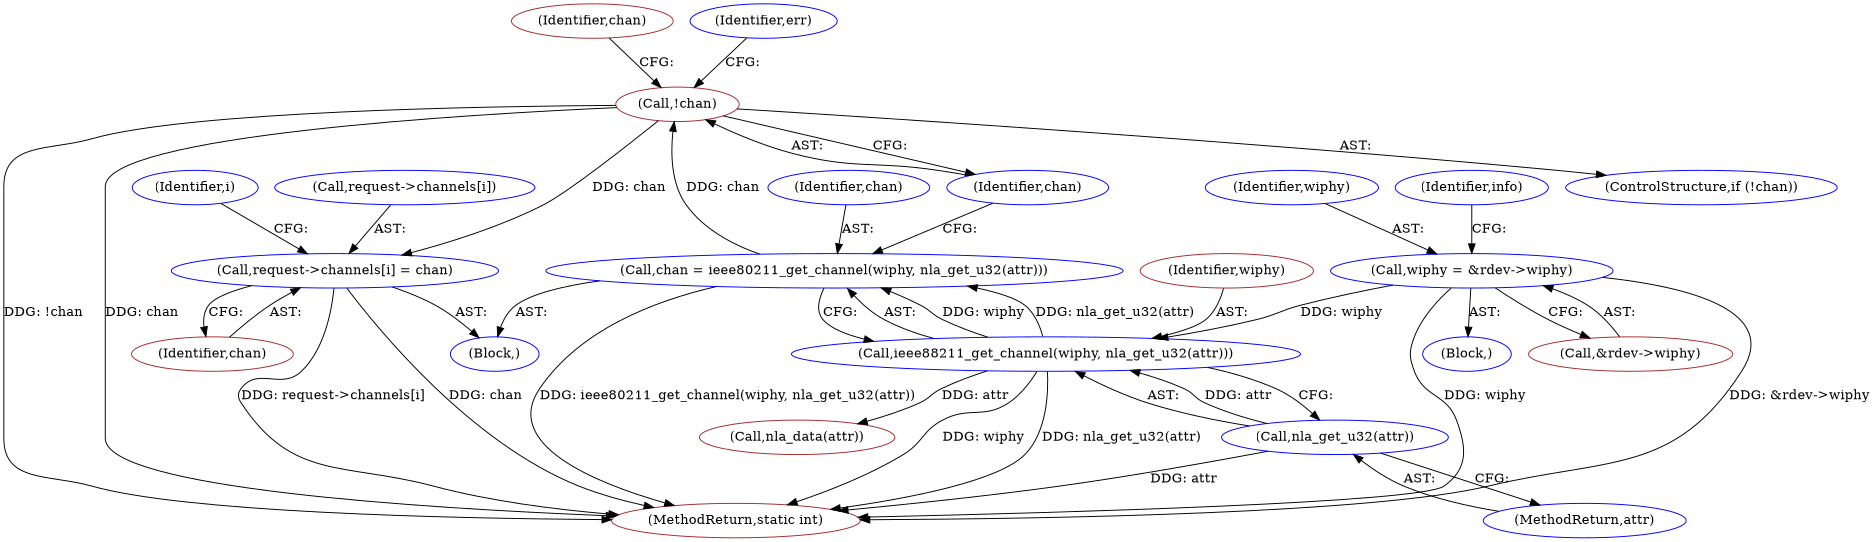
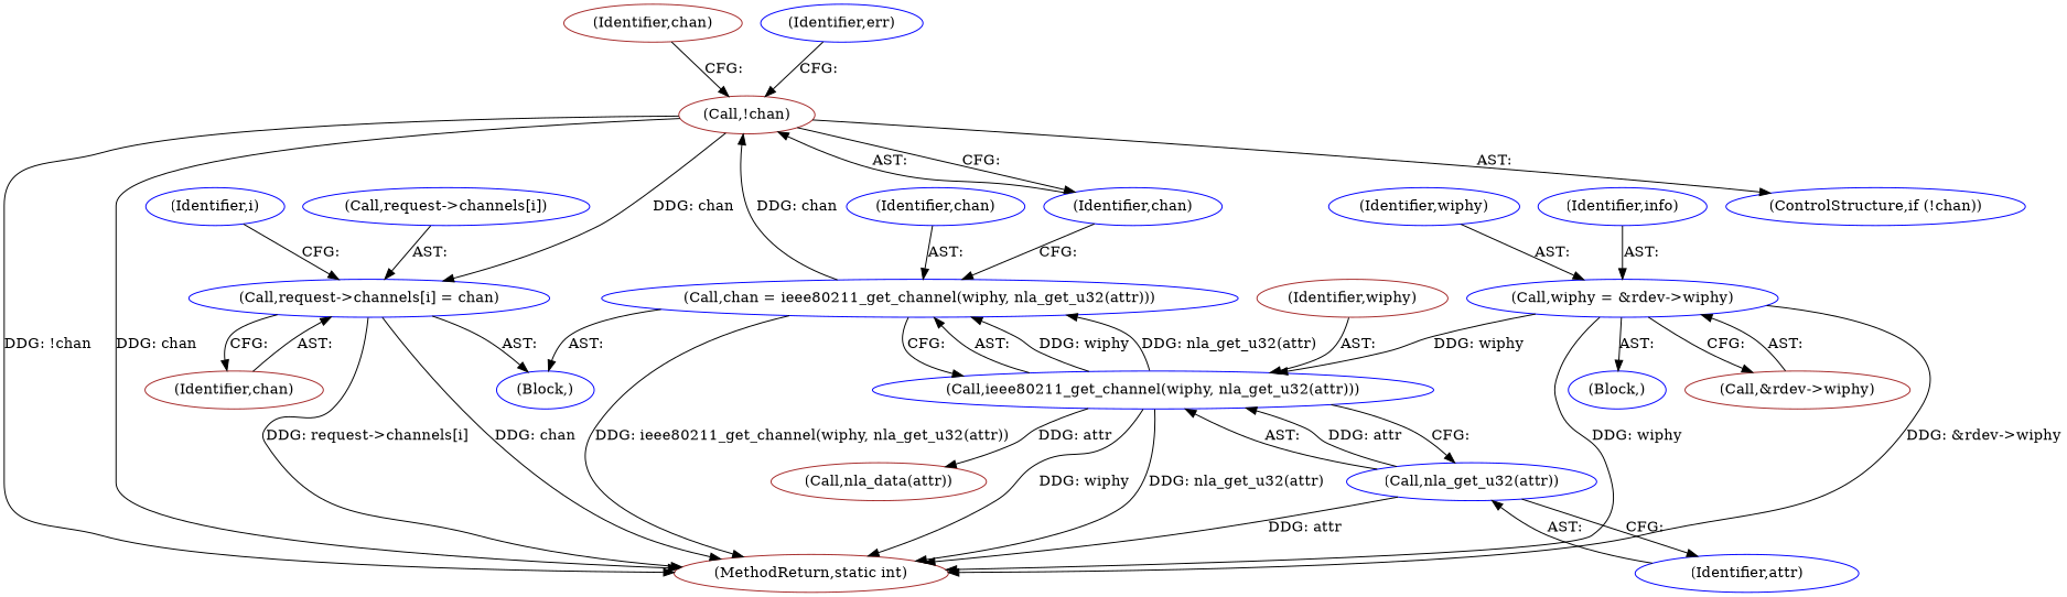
  digraph {
    node [color=blue]
    n1 [label="(Call,request->channels[i] = chan)"]
    n2 [color=brown label="(MethodReturn,static int)"]
    n3 [color=brown label="(Identifier,chan)"]
    n4 [label="(Block,)"]
    n5 [color=brown label="(Call,!chan)"]
    n6 [label="(ControlStructure,if (!chan))"]
    n7 [label="(Identifier,chan)"]
    n8 [label="(Call,chan = ieee80211_get_channel(wiphy, nla_get_u32(attr)))"]
-   n9 [label="(Call,ieee88211_get_channel(wiphy, nla_get_u32(attr)))"]
+   n9 [label="(Call,ieee80211_get_channel(wiphy, nla_get_u32(attr)))"]
    n10 [label="(Call,nla_get_u32(attr))"]
    n11 [color=brown label="(Call,nla_data(attr))"]
-   n12 [label="(MethodReturn,attr)"]
+   n12 [label="(Identifier,attr)"]
    n13 [label="(Call,wiphy = &rdev->wiphy)"]
    n14 [label="(Block,)"]
    n15 [color=brown label="(Call,&rdev->wiphy)"]
    n16 [color=brown label="(Identifier,chan)"]
    n17 [label="(Identifier,wiphy)"]
    n18 [label="(Identifier,i)"]
    n19 [color=brown label="(Identifier,wiphy)"]
    n20 [label="(Call,request->channels[i])"]
    n21 [label="(Identifier,chan)"]
    n22 [label="(Identifier,err)"]
    n23 [label="(Identifier,info)"]
    n1 -> n2 [label="DDG: request->channels[i]"]
    n1 -> n2 [label="DDG: chan"]
    n1 -> n3 [label="CFG: "]
    n1 -> n4 [label="AST: "]
    n3 -> n1 [label="AST: "]
    n5 -> n1 [label="DDG: chan"]
    n5 -> n2 [label="DDG: !chan"]
    n5 -> n2 [label="DDG: chan"]
    n5 -> n6 [label="AST: "]
    n5 -> n7 [label="CFG: "]
    n7 -> n5 [label="AST: "]
    n7 -> n8 [label="CFG: "]
    n8 -> n2 [label="DDG: ieee80211_get_channel(wiphy, nla_get_u32(attr))"]
    n8 -> n4 [label="AST: "]
    n8 -> n5 [label="DDG: chan"]
    n8 -> n9 [label="CFG: "]
    n9 -> n2 [label="DDG: wiphy"]
    n9 -> n2 [label="DDG: nla_get_u32(attr)"]
    n9 -> n8 [label="AST: "]
    n9 -> n8 [label="DDG: wiphy"]
    n9 -> n8 [label="DDG: nla_get_u32(attr)"]
    n9 -> n10 [label="CFG: "]
    n9 -> n11 [label="DDG: attr"]
    n10 -> n2 [label="DDG: attr"]
    n10 -> n9 [label="AST: "]
    n10 -> n9 [label="DDG: attr"]
    n10 -> n12 [label="CFG: "]
    n12 -> n10 [label="AST: "]
    n13 -> n2 [label="DDG: &rdev->wiphy"]
    n13 -> n2 [label="DDG: wiphy"]
    n13 -> n9 [label="DDG: wiphy"]
    n13 -> n14 [label="AST: "]
    n13 -> n15 [label="CFG: "]
    n15 -> n13 [label="AST: "]
    n16 -> n5 [label="CFG: "]
    n17 -> n13 [label="AST: "]
    n18 -> n1 [label="CFG: "]
    n19 -> n9 [label="AST: "]
    n20 -> n1 [label="AST: "]
    n21 -> n8 [label="AST: "]
    n22 -> n5 [label="CFG: "]
-   n23 -> n13 [label="CFG: "]
+   n23 -> n13 [label="AST: "]
  }
